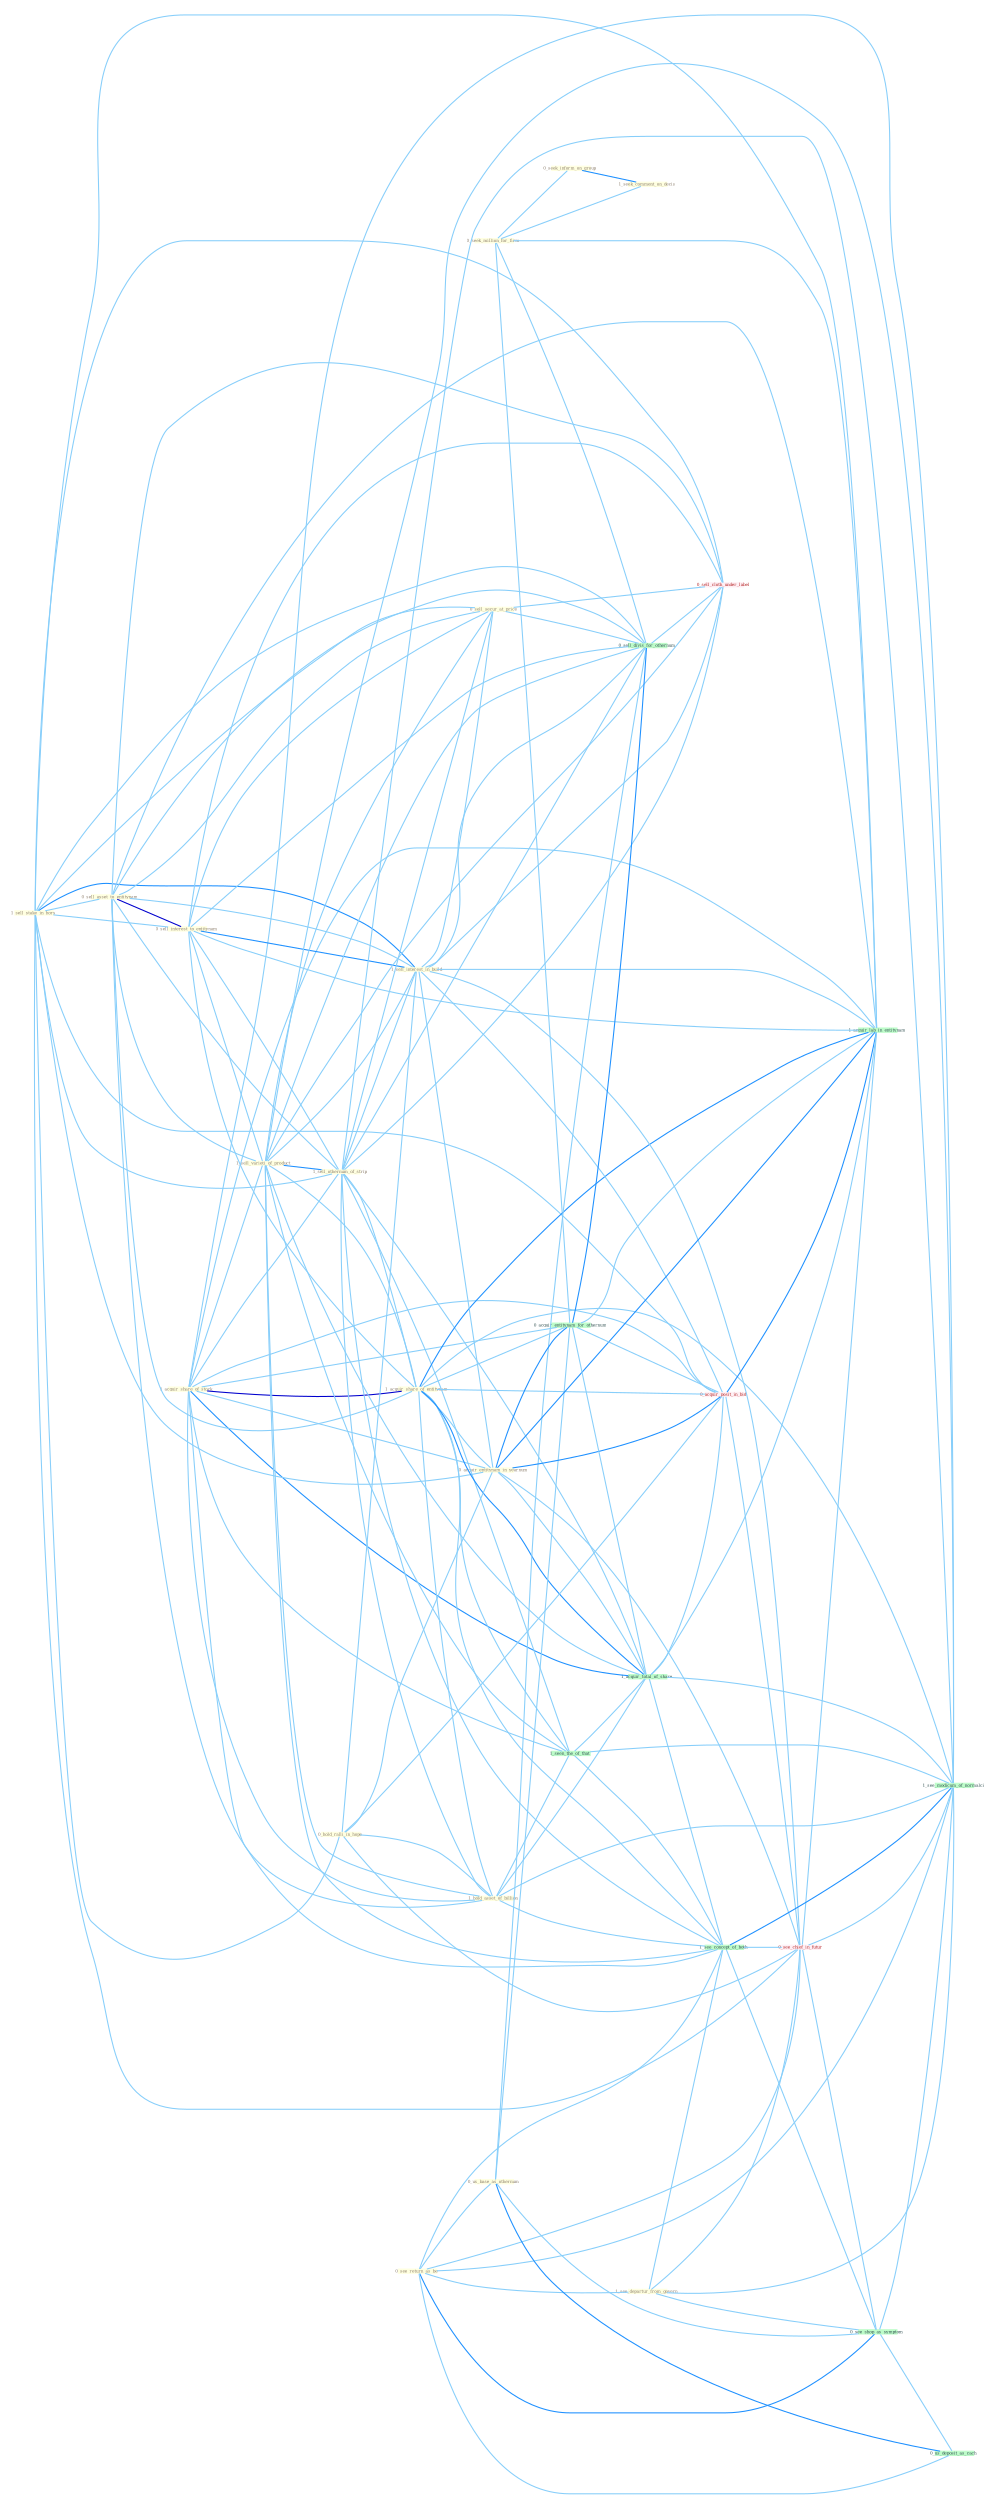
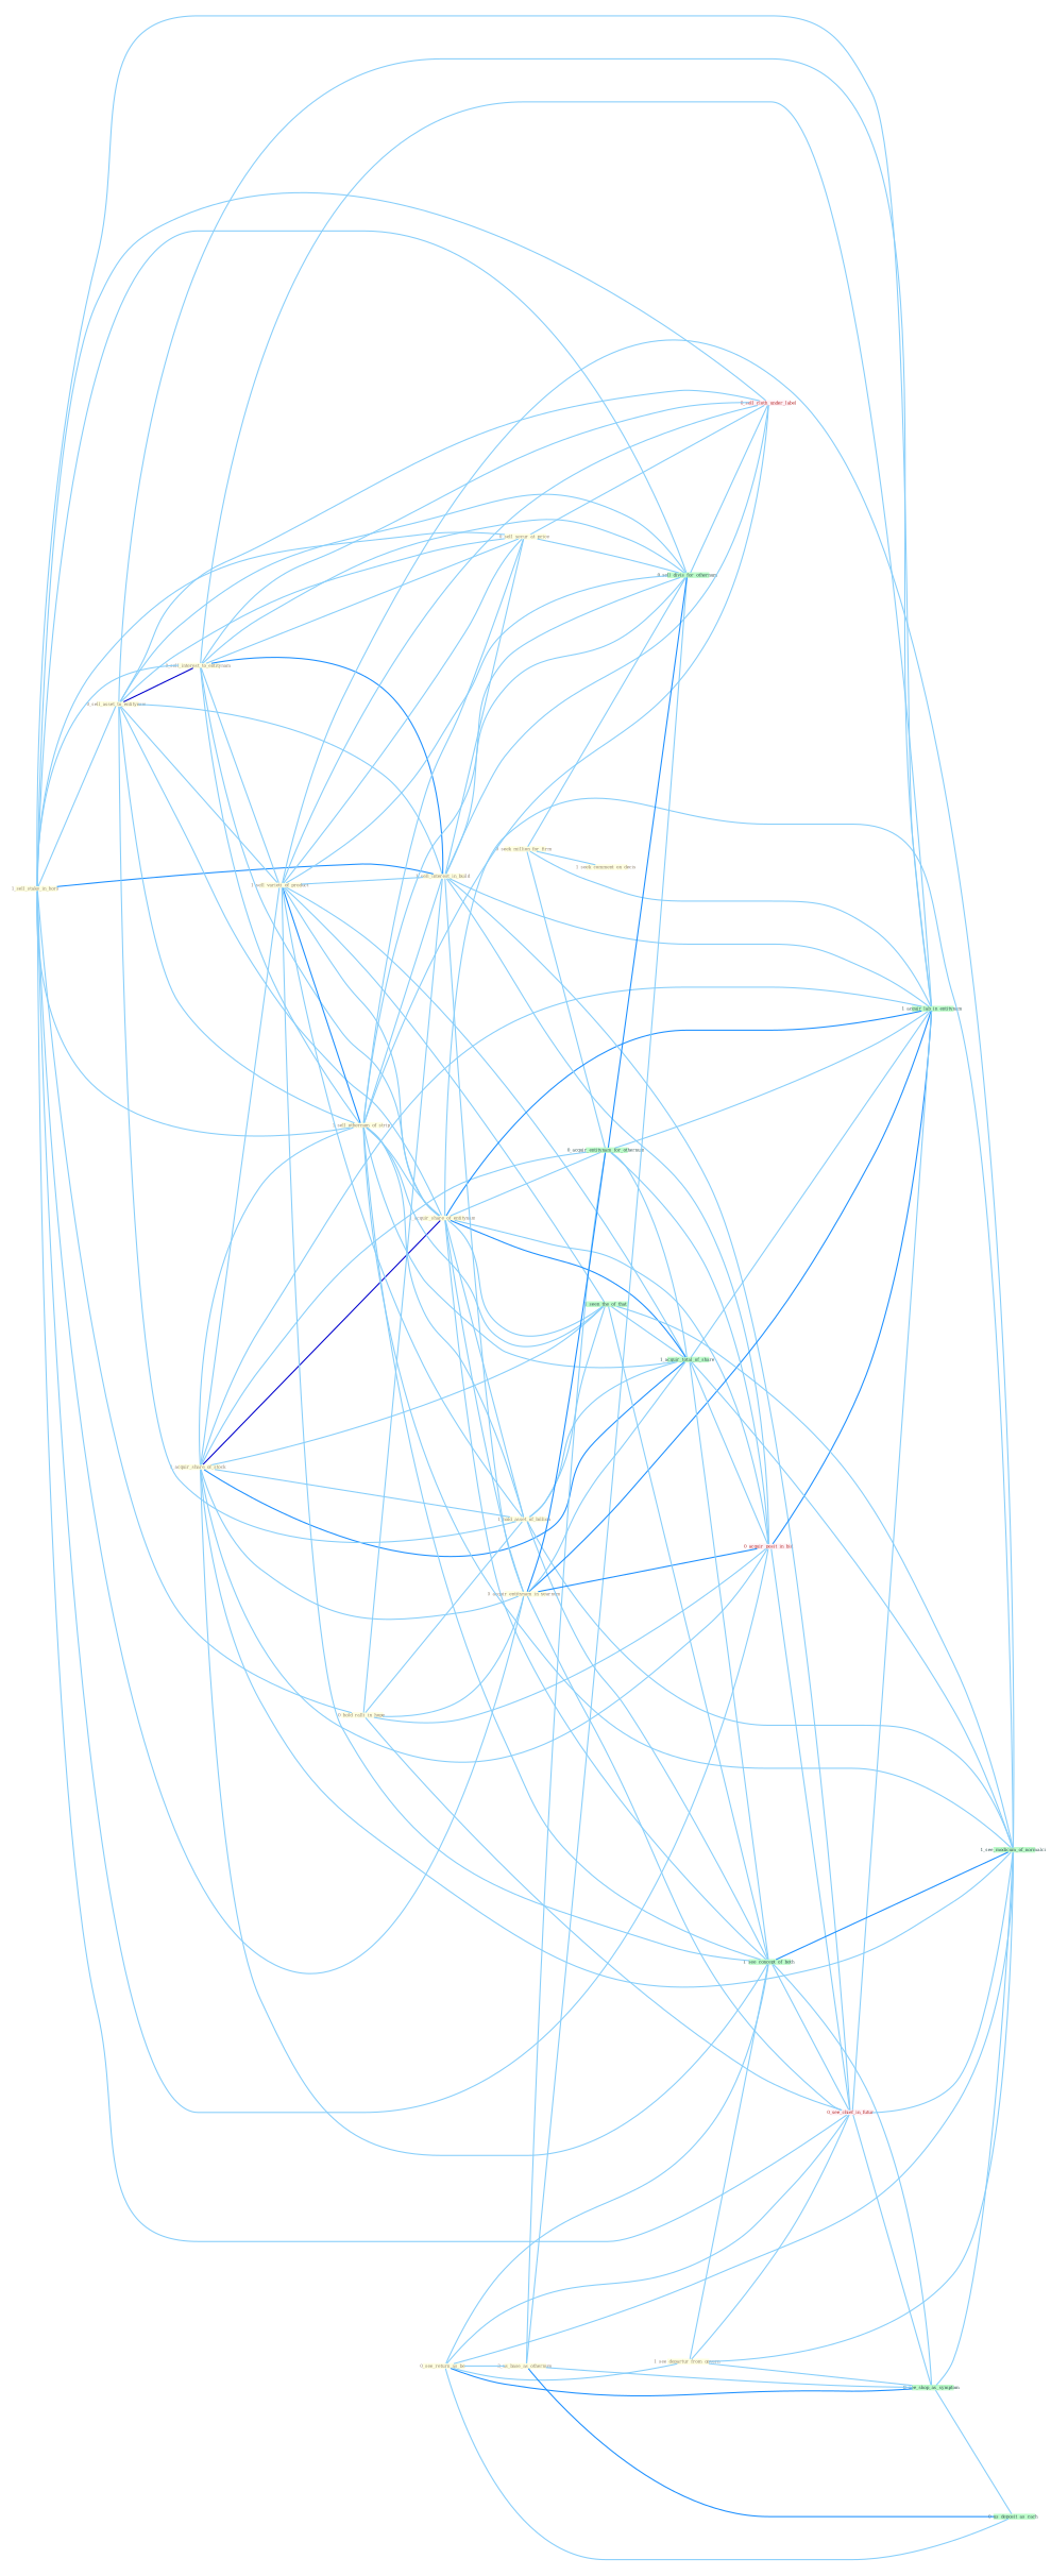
  graph {
    rankdir=LR
    node [color="#ffffe0" fixedsize=true fontcolor="#8b7d6b" fontsize=4 shape=polygon style=filled]
    edge [color="#87cefa" w=1]
    "0_seek_million_for_firm " [height=.06 width=.5]
-   "0_seek_inform_on_group " [height=.06 width=.5]
    "0_see_return_as_be " [height=.06 width=.5]
    "1_acquir_share_of_stock " [height=.06 width=.5]
    "1_sell_stake_in_hors " [height=.06 width=.5]
    "0_sell_asset_to_entitynam " [height=.06 width=.5]
    "0_sell_interest_to_entitynam " [height=.06 width=.5]
    "1_sell_varieti_of_product " [height=.06 width=.5]
    "1_see_departur_from_govern " [height=.06 width=.5]
    "1_sell_othernum_of_strip " [height=.06 width=.5]
    "1_seek_comment_on_decis " [height=.06 width=.5]
    "1_acquir_share_of_entitynam " [height=.06 width=.5]
    "0_hold_ralli_in_hope " [height=.06 width=.5]
-   "0_us_base_as_othernum " [height=.06 width=.5]
+   "0_us_base_as_othernum " [height=.06 width=.5 label="3_us_base_as_othernum"]
    "1_hold_asset_of_billion " [height=.06 width=.5]
    "1_sell_interest_in_build " [height=.06 width=.5]
    "0_sell_secur_at_price " [height=.06 width=.5]
    "0_acquir_entitynam_in_yearnum " [height=.06 width=.5]
    "0_sell_cloth_under_label " [color="#fff0f5" fontcolor="#b22222" height=.06 width=.5]
    "0_acquir_posit_in_bid " [color="#fff0f5" fontcolor="#b22222" height=.06 width=.5]
    "0_see_chief_in_futur " [color="#fff0f5" fontcolor="#b22222" height=.06 width=.5]
    "0_acquir_entitynam_for_othernum " [color="#BDFCC9" fontcolor="#2f4f4f" height=.06 width=.5]
    "0_sell_divis_for_othernum " [color="#BDFCC9" fontcolor="#2f4f4f" height=.06 width=.5]
    "1_acquir_lab_in_entitynam " [color="#BDFCC9" fontcolor="#2f4f4f" height=.06 width=.5]
    "1_see_concept_of_both " [color="#BDFCC9" fontcolor="#2f4f4f" height=.06 width=.5]
    "0_see_shop_as_symptom " [color="#BDFCC9" fontcolor="#2f4f4f" height=.06 width=.5]
    "0_us_deposit_as_cach " [color="#BDFCC9" fontcolor="#2f4f4f" height=.06 width=.5]
    "1_see_modicum_of_normalci " [color="#BDFCC9" fontcolor="#2f4f4f" height=.06 width=.5]
    "1_seen_the_of_that " [color="#BDFCC9" fontcolor="#2f4f4f" height=.06 width=.5]
    "1_acquir_total_of_share " [color="#BDFCC9" fontcolor="#2f4f4f" height=.06 width=.5]
    subgraph sub_1 {
      "0_seek_million_for_firm "
-     "0_seek_inform_on_group "
      "0_see_return_as_be "
      "1_acquir_share_of_stock "
      "1_sell_stake_in_hors "
      "0_sell_asset_to_entitynam "
      "0_sell_interest_to_entitynam "
      "1_sell_varieti_of_product "
      "1_see_departur_from_govern "
      "1_sell_othernum_of_strip "
      "1_seek_comment_on_decis "
      "1_acquir_share_of_entitynam "
      "0_hold_ralli_in_hope "
      "0_us_base_as_othernum "
      "1_hold_asset_of_billion "
      "1_sell_interest_in_build "
      "0_sell_secur_at_price "
      "0_acquir_entitynam_in_yearnum "
    }
    subgraph sub_2 {
      "0_sell_cloth_under_label "
      "0_acquir_posit_in_bid "
      "0_see_chief_in_futur "
    }
-   "0_seek_million_for_firm " -- "0_seek_inform_on_group "
    "0_seek_million_for_firm " -- "1_seek_comment_on_decis "
    "0_seek_million_for_firm " -- "0_acquir_entitynam_for_othernum "
    "0_seek_million_for_firm " -- "0_sell_divis_for_othernum "
    "0_seek_million_for_firm " -- "1_acquir_lab_in_entitynam "
-   "0_seek_inform_on_group " -- "1_seek_comment_on_decis " [color="#1e90ff" w=2]
    "0_see_return_as_be " -- "1_see_departur_from_govern "
    "0_see_return_as_be " -- "0_us_base_as_othernum "
    "0_see_return_as_be " -- "0_see_chief_in_futur "
    "0_see_return_as_be " -- "1_see_concept_of_both "
    "0_see_return_as_be " -- "0_see_shop_as_symptom " [color="#1e90ff" w=2]
    "0_see_return_as_be " -- "0_us_deposit_as_cach "
    "0_see_return_as_be " -- "1_see_modicum_of_normalci "
    "1_acquir_share_of_stock " -- "1_sell_varieti_of_product "
    "1_acquir_share_of_stock " -- "1_sell_othernum_of_strip "
    "1_acquir_share_of_stock " -- "1_acquir_share_of_entitynam " [color="#0000cd" w=3]
    "1_acquir_share_of_stock " -- "1_hold_asset_of_billion "
    "1_acquir_share_of_stock " -- "0_acquir_entitynam_in_yearnum "
    "1_acquir_share_of_stock " -- "0_acquir_posit_in_bid "
    "1_acquir_share_of_stock " -- "0_acquir_entitynam_for_othernum "
    "1_acquir_share_of_stock " -- "1_acquir_lab_in_entitynam "
    "1_acquir_share_of_stock " -- "1_see_concept_of_both "
    "1_acquir_share_of_stock " -- "1_see_modicum_of_normalci "
    "1_acquir_share_of_stock " -- "1_seen_the_of_that "
    "1_acquir_share_of_stock " -- "1_acquir_total_of_share " [color="#1e90ff" w=2]
    "1_sell_stake_in_hors " -- "0_sell_asset_to_entitynam "
    "1_sell_stake_in_hors " -- "0_sell_interest_to_entitynam "
    "1_sell_stake_in_hors " -- "1_sell_othernum_of_strip "
    "1_sell_stake_in_hors " -- "0_hold_ralli_in_hope "
    "1_sell_stake_in_hors " -- "1_sell_interest_in_build " [color="#1e90ff" w=2]
    "1_sell_stake_in_hors " -- "0_sell_secur_at_price "
    "1_sell_stake_in_hors " -- "0_acquir_entitynam_in_yearnum "
    "1_sell_stake_in_hors " -- "0_sell_cloth_under_label "
    "1_sell_stake_in_hors " -- "0_acquir_posit_in_bid "
    "1_sell_stake_in_hors " -- "0_see_chief_in_futur "
    "1_sell_stake_in_hors " -- "0_sell_divis_for_othernum "
    "1_sell_stake_in_hors " -- "1_acquir_lab_in_entitynam "
    "0_sell_asset_to_entitynam " -- "0_sell_interest_to_entitynam " [color="#0000cd" w=3]
    "0_sell_asset_to_entitynam " -- "1_sell_varieti_of_product "
    "0_sell_asset_to_entitynam " -- "1_sell_othernum_of_strip "
    "0_sell_asset_to_entitynam " -- "1_acquir_share_of_entitynam "
    "0_sell_asset_to_entitynam " -- "1_hold_asset_of_billion "
    "0_sell_asset_to_entitynam " -- "1_sell_interest_in_build "
    "0_sell_asset_to_entitynam " -- "0_sell_secur_at_price "
    "0_sell_asset_to_entitynam " -- "0_sell_cloth_under_label "
    "0_sell_asset_to_entitynam " -- "0_sell_divis_for_othernum "
    "0_sell_asset_to_entitynam " -- "1_acquir_lab_in_entitynam "
    "0_sell_interest_to_entitynam " -- "1_sell_varieti_of_product "
    "0_sell_interest_to_entitynam " -- "1_sell_othernum_of_strip "
    "0_sell_interest_to_entitynam " -- "1_acquir_share_of_entitynam "
    "0_sell_interest_to_entitynam " -- "1_sell_interest_in_build " [color="#1e90ff" w=2]
    "0_sell_interest_to_entitynam " -- "0_sell_secur_at_price "
    "0_sell_interest_to_entitynam " -- "0_sell_cloth_under_label "
    "0_sell_interest_to_entitynam " -- "0_sell_divis_for_othernum "
    "0_sell_interest_to_entitynam " -- "1_acquir_lab_in_entitynam "
    "1_sell_varieti_of_product " -- "1_sell_othernum_of_strip " [color="#1e90ff" w=2]
    "1_sell_varieti_of_product " -- "1_acquir_share_of_entitynam "
    "1_sell_varieti_of_product " -- "1_hold_asset_of_billion "
    "1_sell_varieti_of_product " -- "1_sell_interest_in_build "
    "1_sell_varieti_of_product " -- "0_sell_secur_at_price "
    "1_sell_varieti_of_product " -- "0_sell_cloth_under_label "
    "1_sell_varieti_of_product " -- "0_sell_divis_for_othernum "
    "1_sell_varieti_of_product " -- "1_see_concept_of_both "
    "1_sell_varieti_of_product " -- "1_see_modicum_of_normalci "
    "1_sell_varieti_of_product " -- "1_seen_the_of_that "
    "1_sell_varieti_of_product " -- "1_acquir_total_of_share "
    "1_see_departur_from_govern " -- "0_see_chief_in_futur "
    "1_see_departur_from_govern " -- "1_see_concept_of_both "
    "1_see_departur_from_govern " -- "0_see_shop_as_symptom "
    "1_see_departur_from_govern " -- "1_see_modicum_of_normalci "
    "1_sell_othernum_of_strip " -- "1_acquir_share_of_entitynam "
    "1_sell_othernum_of_strip " -- "1_hold_asset_of_billion "
    "1_sell_othernum_of_strip " -- "1_sell_interest_in_build "
    "1_sell_othernum_of_strip " -- "0_sell_secur_at_price "
    "1_sell_othernum_of_strip " -- "0_sell_cloth_under_label "
    "1_sell_othernum_of_strip " -- "0_sell_divis_for_othernum "
    "1_sell_othernum_of_strip " -- "1_see_concept_of_both "
    "1_sell_othernum_of_strip " -- "1_see_modicum_of_normalci "
    "1_sell_othernum_of_strip " -- "1_seen_the_of_that "
    "1_sell_othernum_of_strip " -- "1_acquir_total_of_share "
    "1_acquir_share_of_entitynam " -- "1_hold_asset_of_billion "
    "1_acquir_share_of_entitynam " -- "0_acquir_entitynam_in_yearnum "
    "1_acquir_share_of_entitynam " -- "0_acquir_posit_in_bid "
    "1_acquir_share_of_entitynam " -- "0_acquir_entitynam_for_othernum "
    "1_acquir_share_of_entitynam " -- "1_acquir_lab_in_entitynam " [color="#1e90ff" w=2]
    "1_acquir_share_of_entitynam " -- "1_see_concept_of_both "
    "1_acquir_share_of_entitynam " -- "1_see_modicum_of_normalci "
    "1_acquir_share_of_entitynam " -- "1_seen_the_of_that "
    "1_acquir_share_of_entitynam " -- "1_acquir_total_of_share " [color="#1e90ff" w=2]
    "0_hold_ralli_in_hope " -- "1_hold_asset_of_billion "
    "0_hold_ralli_in_hope " -- "1_sell_interest_in_build "
    "0_hold_ralli_in_hope " -- "0_acquir_entitynam_in_yearnum "
    "0_hold_ralli_in_hope " -- "0_acquir_posit_in_bid "
    "0_hold_ralli_in_hope " -- "0_see_chief_in_futur "
    "0_us_base_as_othernum " -- "0_acquir_entitynam_for_othernum "
    "0_us_base_as_othernum " -- "0_sell_divis_for_othernum "
    "0_us_base_as_othernum " -- "0_see_shop_as_symptom "
    "0_us_base_as_othernum " -- "0_us_deposit_as_cach " [color="#1e90ff" w=2]
    "1_hold_asset_of_billion " -- "1_see_concept_of_both "
    "1_hold_asset_of_billion " -- "1_see_modicum_of_normalci "
    "1_hold_asset_of_billion " -- "1_seen_the_of_that "
    "1_hold_asset_of_billion " -- "1_acquir_total_of_share "
    "1_sell_interest_in_build " -- "0_sell_secur_at_price "
    "1_sell_interest_in_build " -- "0_acquir_entitynam_in_yearnum "
    "1_sell_interest_in_build " -- "0_sell_cloth_under_label "
    "1_sell_interest_in_build " -- "0_acquir_posit_in_bid "
    "1_sell_interest_in_build " -- "0_see_chief_in_futur "
    "1_sell_interest_in_build " -- "0_sell_divis_for_othernum "
    "1_sell_interest_in_build " -- "1_acquir_lab_in_entitynam "
    "0_sell_secur_at_price " -- "0_sell_cloth_under_label "
    "0_sell_secur_at_price " -- "0_sell_divis_for_othernum "
    "0_acquir_entitynam_in_yearnum " -- "0_acquir_posit_in_bid " [color="#1e90ff" w=2]
    "0_acquir_entitynam_in_yearnum " -- "0_see_chief_in_futur "
    "0_acquir_entitynam_in_yearnum " -- "0_acquir_entitynam_for_othernum " [color="#1e90ff" w=2]
    "0_acquir_entitynam_in_yearnum " -- "1_acquir_lab_in_entitynam " [color="#1e90ff" w=2]
    "0_acquir_entitynam_in_yearnum " -- "1_acquir_total_of_share "
    "0_acquir_posit_in_bid " -- "0_see_chief_in_futur "
    "0_acquir_posit_in_bid " -- "1_acquir_lab_in_entitynam " [color="#1e90ff" w=2]
    "0_see_chief_in_futur " -- "1_acquir_lab_in_entitynam "
    "0_see_chief_in_futur " -- "0_see_shop_as_symptom "
    "0_see_chief_in_futur " -- "1_see_modicum_of_normalci "
    "0_acquir_entitynam_for_othernum " -- "0_acquir_posit_in_bid "
    "0_acquir_entitynam_for_othernum " -- "0_sell_divis_for_othernum " [color="#1e90ff" w=2]
    "0_acquir_entitynam_for_othernum " -- "1_acquir_lab_in_entitynam "
    "0_acquir_entitynam_for_othernum " -- "1_acquir_total_of_share "
    "0_sell_divis_for_othernum " -- "0_sell_cloth_under_label "
    "1_see_concept_of_both " -- "0_see_chief_in_futur "
    "1_see_concept_of_both " -- "0_see_shop_as_symptom "
    "1_see_concept_of_both " -- "1_see_modicum_of_normalci " [color="#1e90ff" w=2]
    "0_see_shop_as_symptom " -- "0_us_deposit_as_cach "
    "0_see_shop_as_symptom " -- "1_see_modicum_of_normalci "
    "1_seen_the_of_that " -- "1_see_concept_of_both "
    "1_seen_the_of_that " -- "1_see_modicum_of_normalci "
    "1_seen_the_of_that " -- "1_acquir_total_of_share "
    "1_acquir_total_of_share " -- "0_acquir_posit_in_bid "
    "1_acquir_total_of_share " -- "1_acquir_lab_in_entitynam "
    "1_acquir_total_of_share " -- "1_see_concept_of_both "
    "1_acquir_total_of_share " -- "1_see_modicum_of_normalci "
  }
